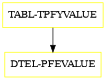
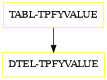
  digraph {
    node [color=yellow shape=box]
    "TABL-TPFYVALUE"
-   "DTEL-PFEVALUE"
+   "DTEL-PFEVALUE" [label="DTEL-TPFYVALUE"]
    "TABL-TPFYVALUE" -> "DTEL-PFEVALUE"
  }
